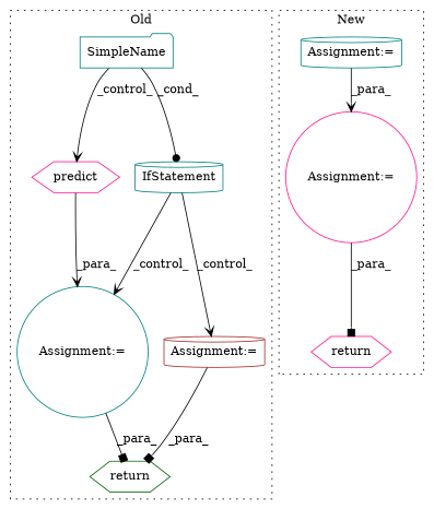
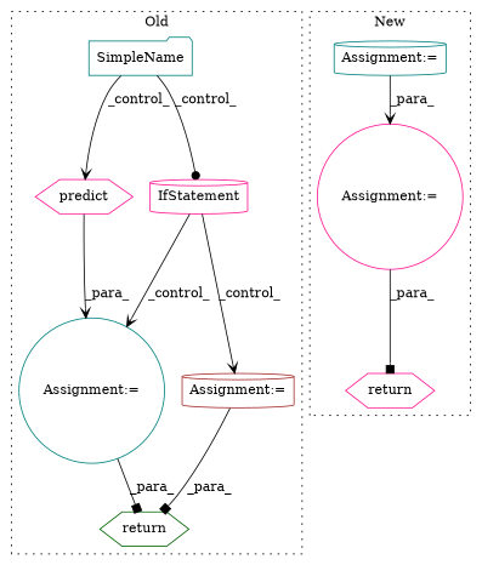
  digraph {
    node [a=7 color=deeppink l=1 shape=hexagon]
    edge [arrowhead=vee]
    n1 [a=32 l=9 label=predict s=6466]
    n2 [a=41 color=darkgreen l=7 label=return s=6747]
    n3 [color=brown label="Assignment:=" s=6521 shape=cylinder]
-   n4 [a=25 color=teal l="4,2" label=IfStatement s="6227,6243" shape=cylinder]
+   n4 [a=25 l="4,2" label=IfStatement s="6227,6243" shape=cylinder]
    n5 [a=42 color=teal label=SimpleName shape=folder l=""]
    n6 [color=teal label="Assignment:=" s=6465 shape=circle]
    n7 [a=41 l=7 label=return s=9952]
    n8 [label="Assignment:=" s=9903 shape=circle]
    n9 [color=teal label="Assignment:=" s=9867 shape=cylinder]
    subgraph cluster_1 {
      label=Old
      style=dotted
      n1
      n2
      n3
      n4
      n5
      n6
    }
    subgraph cluster_2 {
      label=New
      style=dotted
      n7
      n8
      n9
    }
    n1 -> n6 [label=_para_]
    n3 -> n2 [arrowhead=box label=_para_]
    n4 -> n3 [label=_control_]
    n4 -> n6 [label=_control_]
    n5 -> n1 [label=_control_]
-   n5 -> n4 [arrowhead=dot label=_cond_]
+   n5 -> n4 [arrowhead=dot label=_control_]
    n6 -> n2 [arrowhead=box label=_para_]
    n8 -> n7 [arrowhead=box label=_para_]
    n9 -> n8 [label=_para_]
  }
